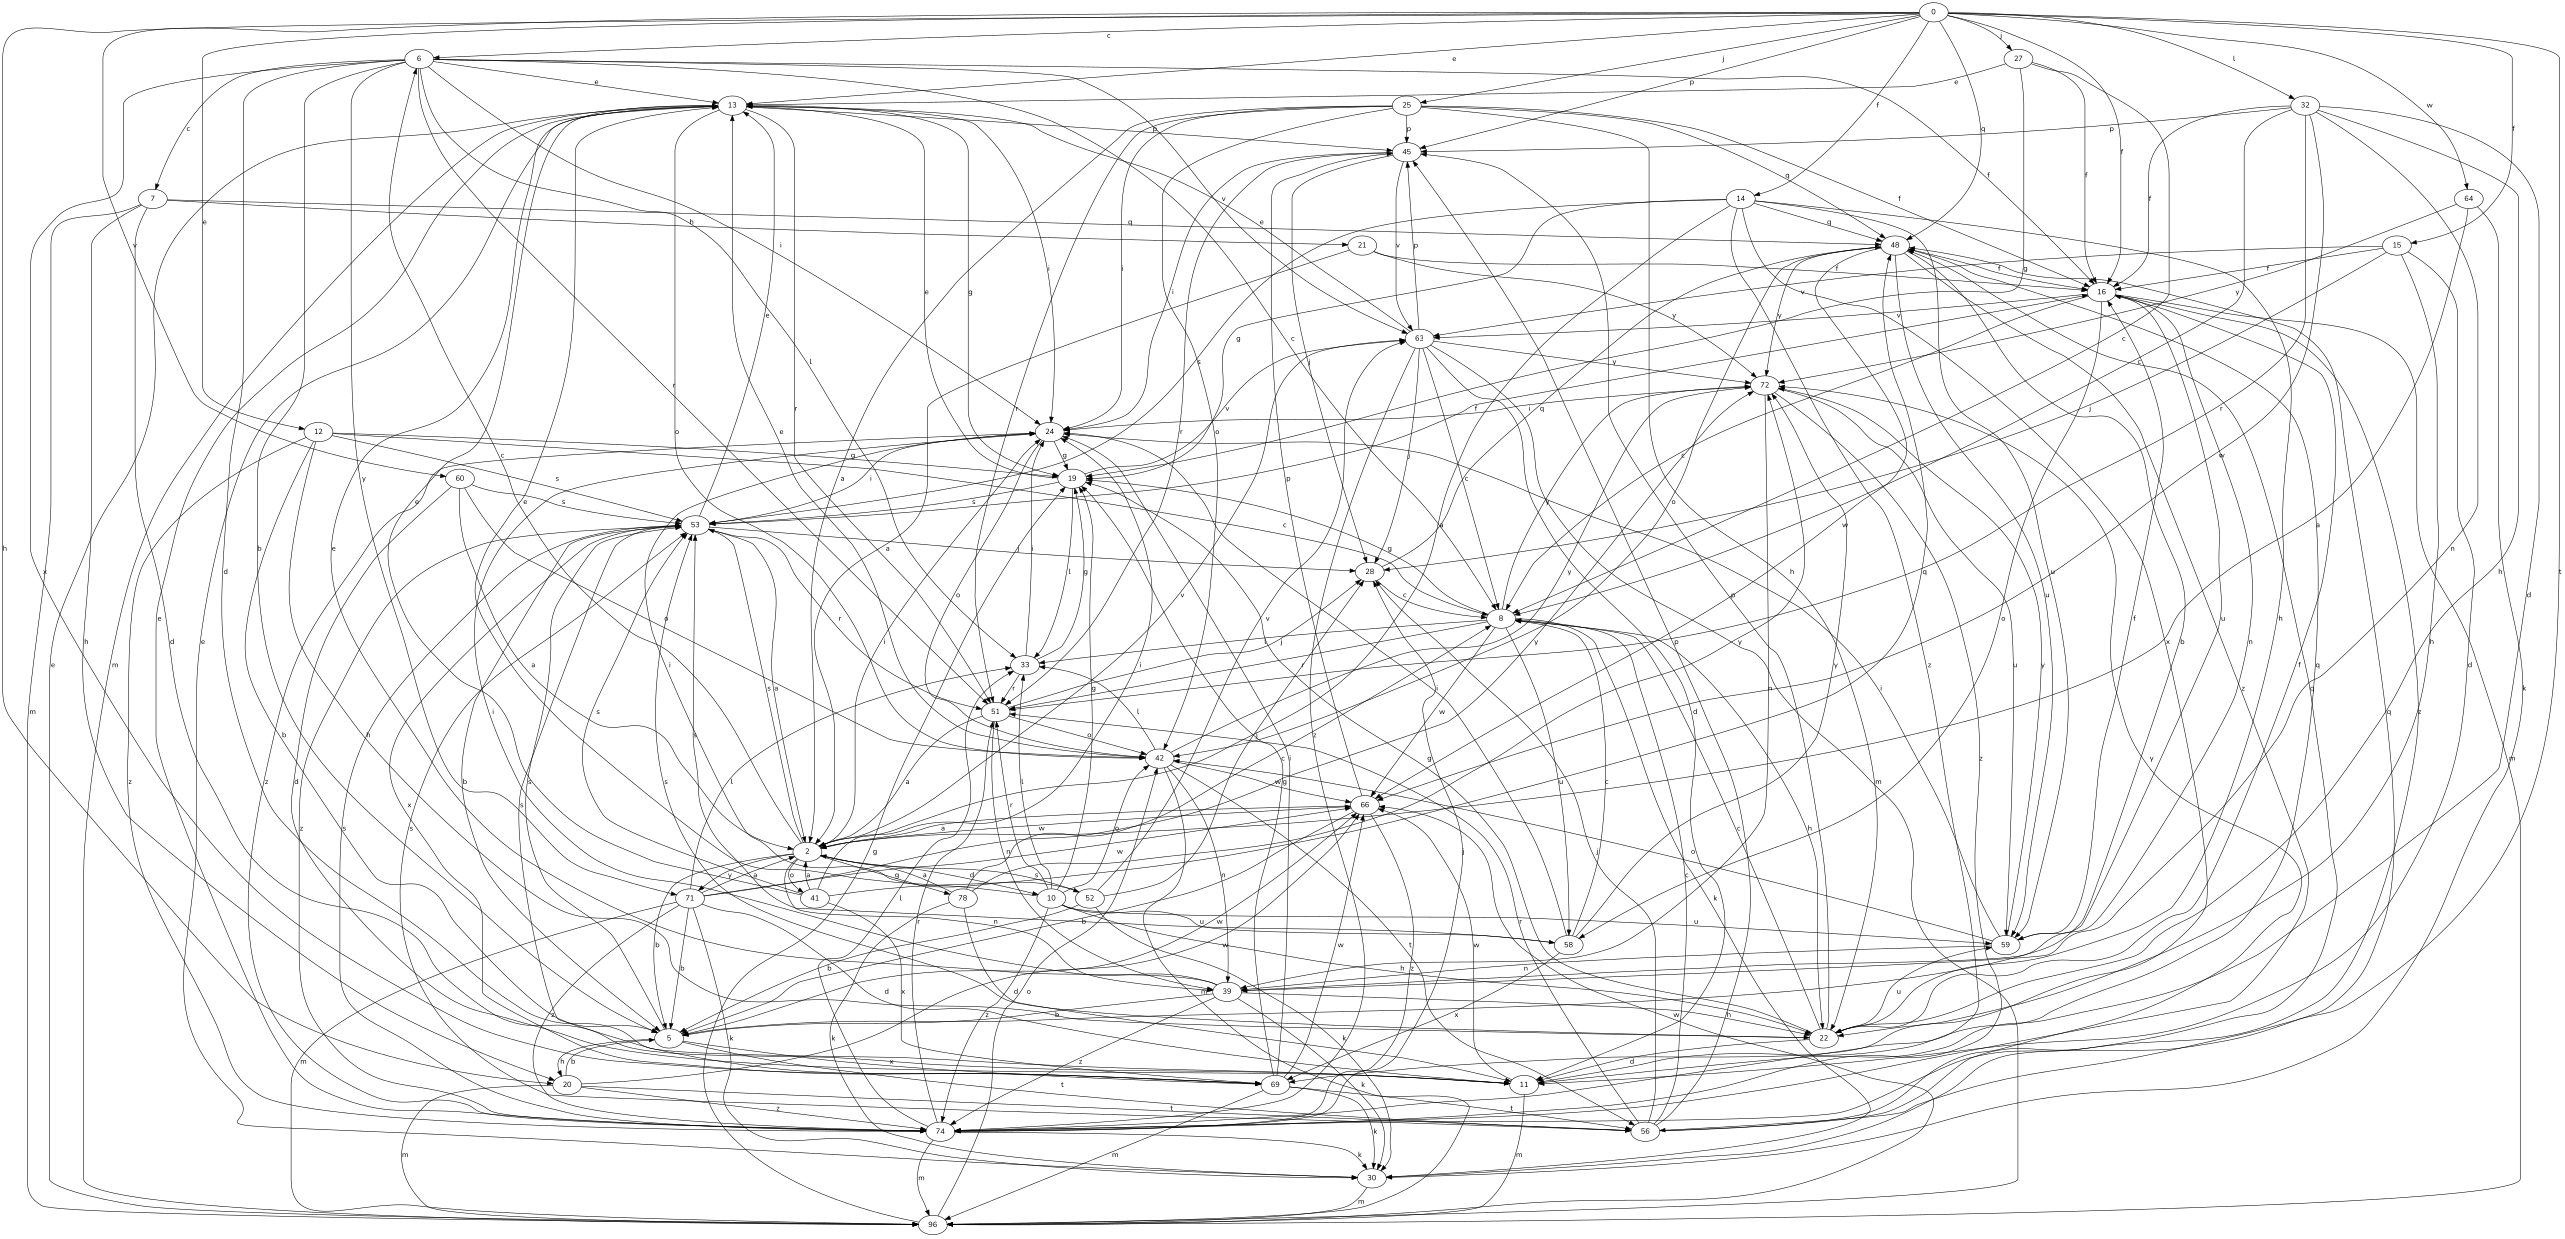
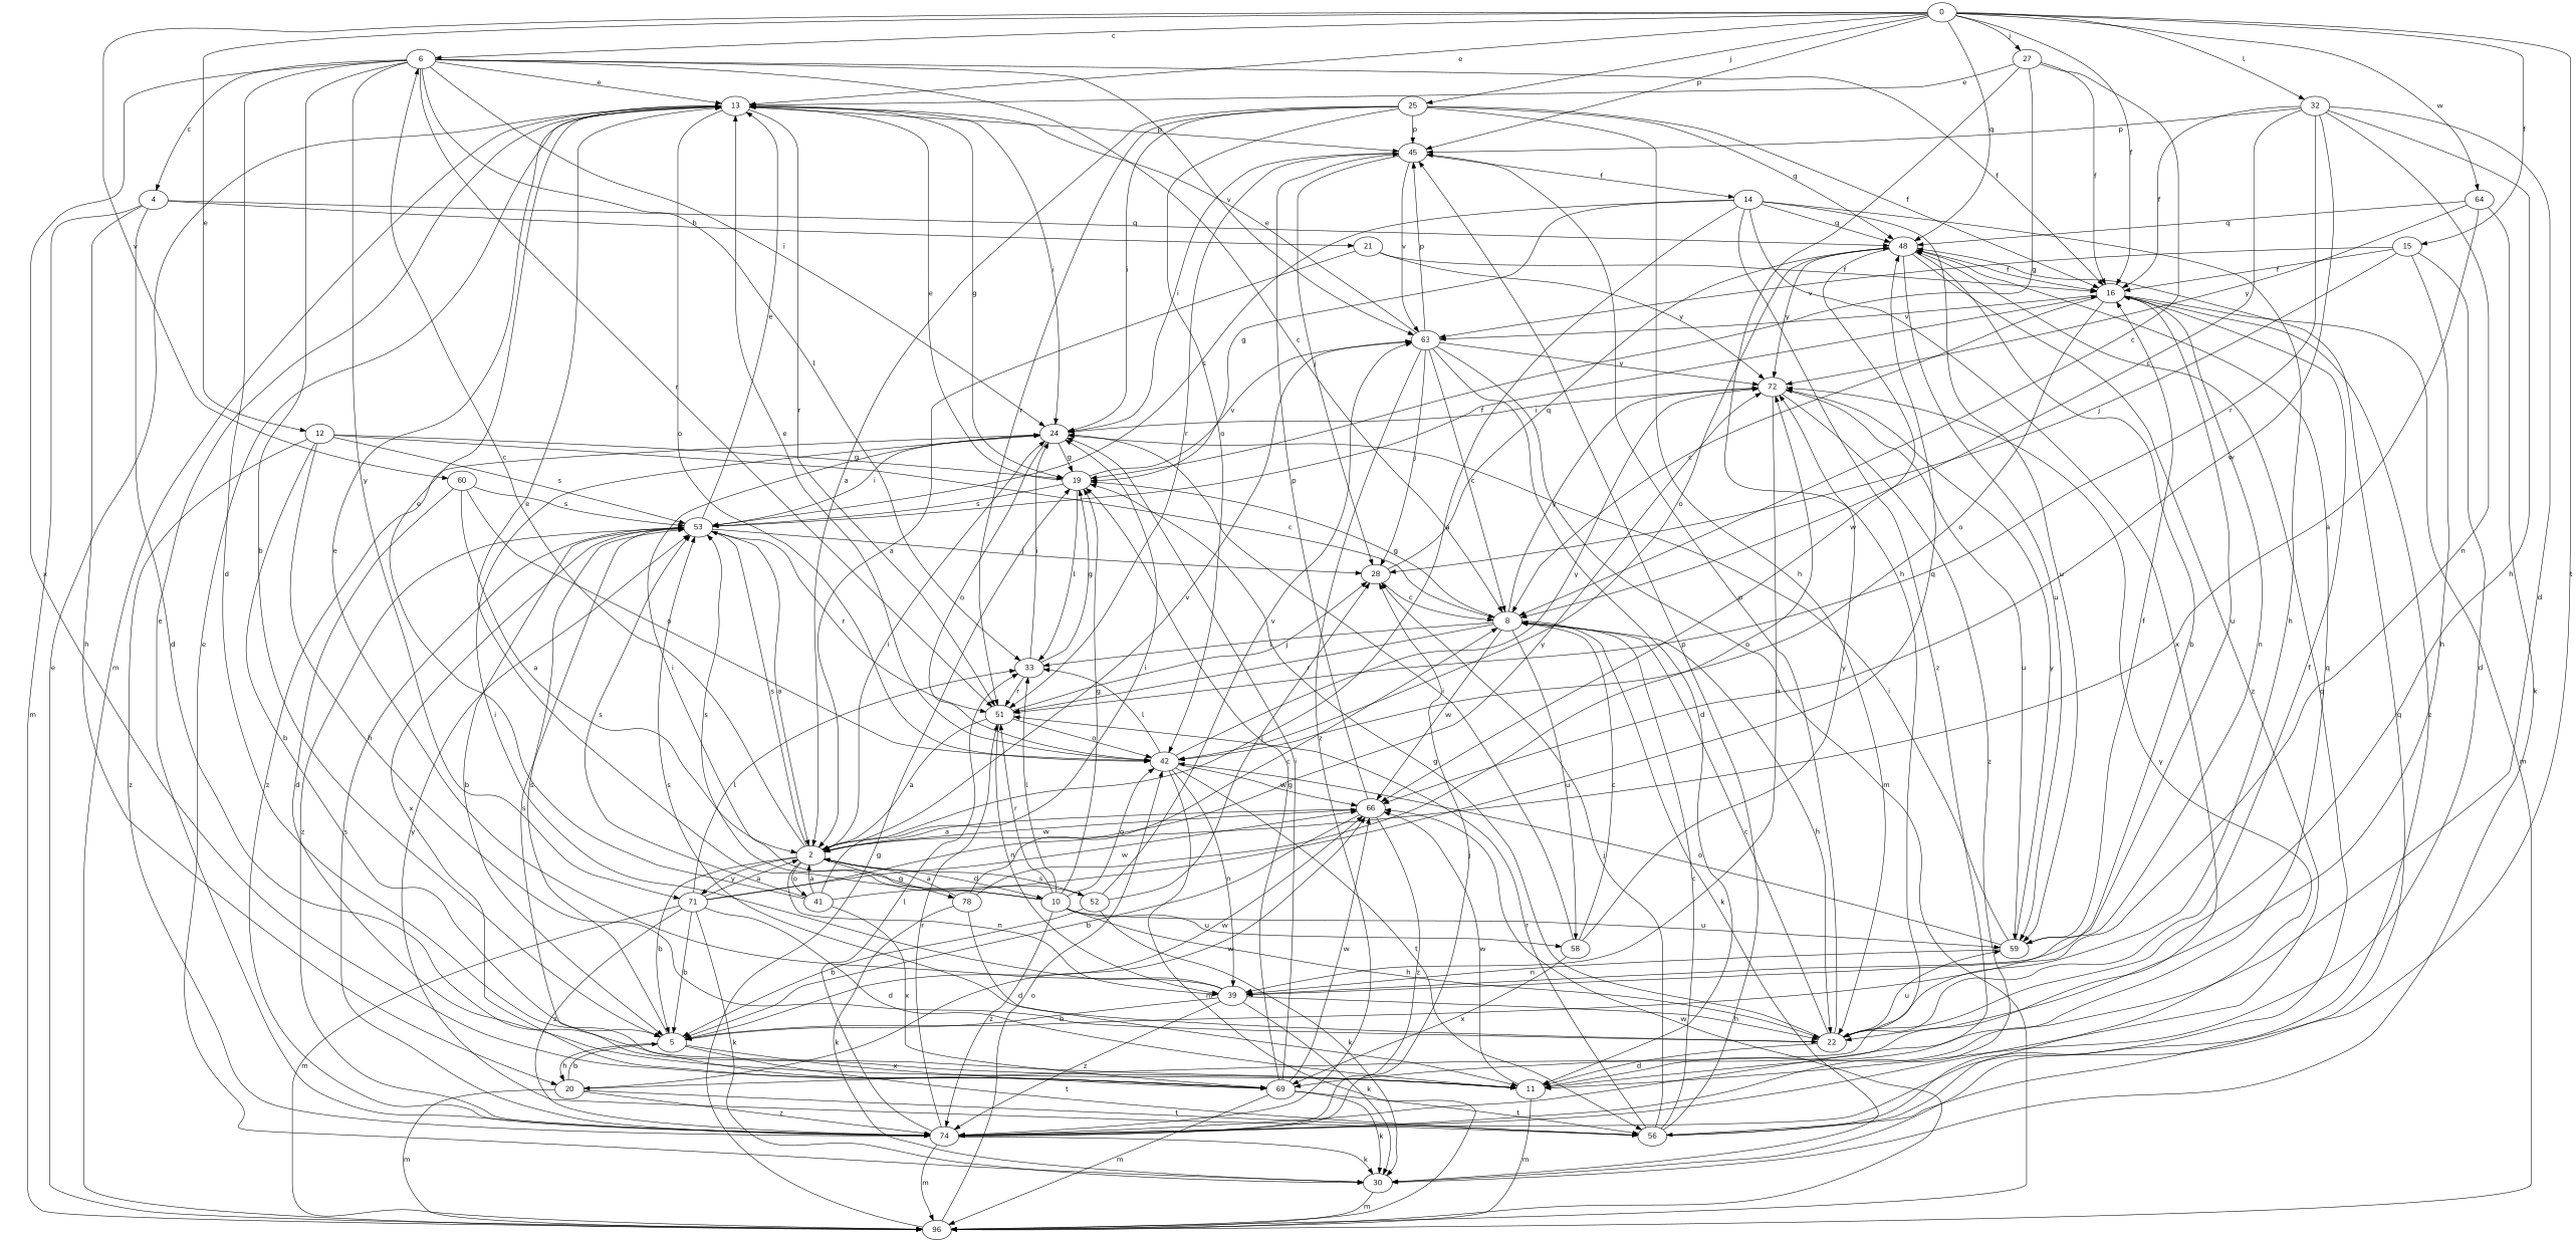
  strict digraph {
    fontname=Nunito
    node [fontname=Nunito]
    edge [fontname=Nunito]
    0
    6
    12
    13
    14
    15
    16
    20
    25
    27
    32
    45
    48
    56
    60
    64
    5
    24
    63
    71
    69
-   7
+   7 [label=4]
    8
    11
    33
    51
    53
    19
    22
    74
    n31 [label=96]
    42
    2
    59
    28
    39
    66
    72
    30
    10
    n41 [label=78]
    41
    52
    58
    21
    0 -> 6 [label=c]
    0 -> 12 [label=e]
    0 -> 13 [label=e]
-   0 -> 14 [label=f]
+   45 -> 14 [label=f]
    0 -> 15 [label=f]
    0 -> 16 [label=f]
-   0 -> 20 [label=h]
+   27 -> 20 [label=h]
    0 -> 25 [label=j]
    0 -> 27 [label=j]
    0 -> 32 [label=l]
    0 -> 45 [label=p]
    0 -> 48 [label=q]
    0 -> 56 [label=t]
    0 -> 60 [label=v]
    0 -> 64 [label=w]
    6 -> 13 [label=e]
    6 -> 16 [label=f]
    6 -> 5 [label=b]
    6 -> 24 [label=i]
    6 -> 63 [label=v]
    6 -> 71 [label=y]
    6 -> 69 [label=x]
    6 -> 7 [label=c]
    6 -> 8 [label=c]
    6 -> 11 [label=d]
    6 -> 33 [label=l]
    6 -> 51 [label=r]
    12 -> 5 [label=b]
    12 -> 8 [label=c]
    12 -> 53 [label=s]
    12 -> 19 [label=g]
    12 -> 22 [label=h]
    12 -> 74 [label=z]
    13 -> 45 [label=p]
    13 -> 24 [label=i]
    13 -> 51 [label=r]
    13 -> 19 [label=g]
    13 -> n31 [label=m]
    13 -> 42 [label=o]
    14 -> 48 [label=q]
    14 -> 69 [label=x]
    14 -> 53 [label=s]
    14 -> 19 [label=g]
    14 -> 22 [label=h]
    14 -> 74 [label=z]
    14 -> 2 [label=a]
    14 -> 59 [label=u]
    15 -> 16 [label=f]
    15 -> 63 [label=v]
    15 -> 11 [label=d]
    15 -> 22 [label=h]
    15 -> 28 [label=j]
    16 -> 63 [label=v]
    16 -> 8 [label=c]
    16 -> 74 [label=z]
    16 -> n31 [label=m]
-   16 -> 58 [label=o]
+   16 -> 42 [label=o]
    16 -> 59 [label=u]
    16 -> 39 [label=n]
    20 -> 56 [label=t]
    20 -> 5 [label=b]
    20 -> 74 [label=z]
    20 -> n31 [label=m]
    20 -> 66 [label=w]
    25 -> 16 [label=f]
    25 -> 45 [label=p]
    25 -> 48 [label=q]
    25 -> 24 [label=i]
    25 -> 51 [label=r]
    25 -> 22 [label=h]
    25 -> 42 [label=o]
    25 -> 2 [label=a]
    27 -> 13 [label=e]
    27 -> 16 [label=f]
    27 -> 8 [label=c]
    27 -> 19 [label=g]
    32 -> 16 [label=f]
    32 -> 45 [label=p]
    32 -> 8 [label=c]
    32 -> 11 [label=d]
    32 -> 51 [label=r]
    32 -> 22 [label=h]
    32 -> 39 [label=n]
    32 -> 66 [label=w]
    45 -> 24 [label=i]
    45 -> 63 [label=v]
    45 -> 51 [label=r]
    45 -> 28 [label=j]
    48 -> 16 [label=f]
    48 -> 5 [label=b]
    48 -> 74 [label=z]
    48 -> 42 [label=o]
    48 -> 59 [label=u]
    48 -> 66 [label=w]
    48 -> 72 [label=y]
    56 -> 45 [label=p]
    56 -> 48 [label=q]
    56 -> 8 [label=c]
    56 -> 51 [label=r]
-   56 -> 53 [label=s]
+   56 -> 53 [label=y]
    56 -> 28 [label=j]
    56 -> 72 [label=y]
    60 -> 11 [label=d]
    60 -> 53 [label=s]
    60 -> 42 [label=o]
    60 -> 2 [label=a]
+   64 -> 48 [label=q]
    64 -> 2 [label=a]
    64 -> 72 [label=y]
    64 -> 30 [label=k]
    5 -> 20 [label=h]
    5 -> 56 [label=t]
    5 -> 69 [label=x]
    5 -> 53 [label=s]
    5 -> 66 [label=w]
    24 -> 19 [label=g]
    24 -> 74 [label=z]
    24 -> 42 [label=o]
    63 -> 13 [label=e]
    63 -> 45 [label=p]
    63 -> 8 [label=c]
    63 -> 11 [label=d]
    63 -> 74 [label=z]
    63 -> n31 [label=m]
    63 -> 28 [label=j]
    63 -> 72 [label=y]
    71 -> 5 [label=b]
    71 -> 11 [label=d]
    71 -> 33 [label=l]
    71 -> 74 [label=z]
    71 -> n31 [label=m]
    71 -> 2 [label=a]
    71 -> 66 [label=w]
    71 -> 72 [label=y]
    71 -> 30 [label=k]
    69 -> 56 [label=t]
    69 -> 24 [label=i]
    69 -> 53 [label=s]
    69 -> 19 [label=g]
    69 -> n31 [label=m]
    69 -> 66 [label=w]
    69 -> 30 [label=k]
    7 -> 20 [label=h]
    7 -> 48 [label=q]
    7 -> 11 [label=d]
    7 -> n31 [label=m]
    7 -> 21 [label=h]
    8 -> 33 [label=l]
    8 -> 51 [label=r]
    8 -> 19 [label=g]
    8 -> 22 [label=h]
    8 -> 66 [label=w]
    8 -> 72 [label=y]
    8 -> 30 [label=k]
    8 -> 58 [label=u]
    11 -> 48 [label=q]
    11 -> n31 [label=m]
    11 -> 66 [label=w]
    33 -> 24 [label=i]
    33 -> 51 [label=r]
    33 -> 19 [label=g]
    51 -> 42 [label=o]
    51 -> 2 [label=a]
    51 -> 28 [label=j]
    51 -> 39 [label=n]
    53 -> 13 [label=e]
    53 -> 16 [label=f]
    53 -> 5 [label=b]
    53 -> 24 [label=i]
    53 -> 69 [label=x]
    53 -> 51 [label=r]
    53 -> 74 [label=z]
    53 -> 2 [label=a]
    53 -> 28 [label=j]
    19 -> 13 [label=e]
    19 -> 63 [label=v]
    19 -> 33 [label=l]
    19 -> 53 [label=s]
    22 -> 16 [label=f]
    22 -> 45 [label=p]
    22 -> 8 [label=c]
    22 -> 11 [label=d]
    22 -> 53 [label=s]
    22 -> 19 [label=g]
    22 -> 59 [label=u]
    74 -> 13 [label=e]
    74 -> 33 [label=l]
    74 -> 51 [label=r]
    74 -> 53 [label=s]
    74 -> n31 [label=m]
    74 -> 28 [label=j]
    74 -> 30 [label=k]
    n31 -> 13 [label=e]
    n31 -> 19 [label=g]
    n31 -> 42 [label=o]
    n31 -> 66 [label=w]
    42 -> 13 [label=e]
    42 -> 56 [label=t]
    42 -> 33 [label=l]
    42 -> n31 [label=m]
    42 -> 39 [label=n]
    42 -> 66 [label=w]
    42 -> 72 [label=y]
    2 -> 6 [label=c]
    2 -> 5 [label=b]
    2 -> 24 [label=i]
    2 -> 63 [label=v]
    2 -> 71 [label=y]
    2 -> 53 [label=s]
    2 -> 39 [label=n]
    2 -> 66 [label=w]
    2 -> 10 [label=d]
    2 -> n41 [label=g]
    2 -> 41 [label=o]
    2 -> 52 [label=s]
    59 -> 16 [label=f]
    59 -> 24 [label=i]
    59 -> 42 [label=o]
    59 -> 39 [label=n]
    59 -> 72 [label=y]
    28 -> 48 [label=q]
    28 -> 8 [label=c]
    39 -> 13 [label=e]
    39 -> 5 [label=b]
    39 -> 24 [label=i]
    39 -> 22 [label=h]
    39 -> 74 [label=z]
    39 -> 30 [label=k]
    66 -> 45 [label=p]
    66 -> 5 [label=b]
    66 -> 74 [label=z]
    66 -> 2 [label=a]
    72 -> 24 [label=i]
    72 -> 74 [label=z]
    72 -> 59 [label=u]
    72 -> 39 [label=n]
    30 -> 13 [label=e]
    30 -> 48 [label=q]
    30 -> n31 [label=m]
    10 -> 13 [label=e]
    10 -> 33 [label=l]
    10 -> 51 [label=r]
    10 -> 19 [label=g]
    10 -> 22 [label=h]
    10 -> 74 [label=z]
    10 -> 42 [label=o]
    10 -> 59 [label=u]
    10 -> 58 [label=u]
    n41 -> 8 [label=c]
    n41 -> 11 [label=d]
    n41 -> 2 [label=a]
-   n41 -> 72 [label=y]
+   n41 -> 72 [label=o]
    n41 -> 30 [label=k]
    41 -> 13 [label=e]
    41 -> 48 [label=q]
    41 -> 24 [label=i]
    41 -> 69 [label=x]
    41 -> 53 [label=s]
    41 -> 2 [label=a]
    52 -> 5 [label=b]
    52 -> 24 [label=i]
    52 -> 63 [label=v]
    52 -> 28 [label=j]
    52 -> 30 [label=k]
    58 -> 24 [label=i]
    58 -> 69 [label=x]
    58 -> 8 [label=c]
-   58 -> 53 [label=s]
+   10 -> 53 [label=s]
    58 -> 72 [label=y]
    21 -> 16 [label=f]
    21 -> 2 [label=a]
    21 -> 72 [label=y]
  }
